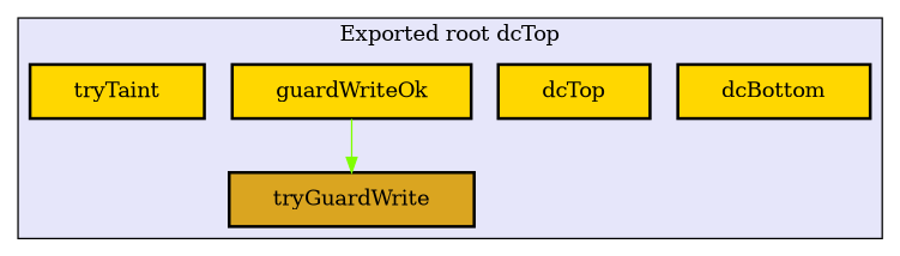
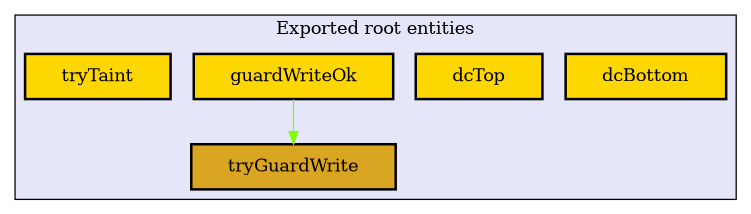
  digraph {
    node [fillcolor=gold margin="0.4,0.1" shape=box style="filled,bold"]
    n1 [label=dcBottom]
    n2 [label=dcTop]
    n3 [label=guardWriteOk]
    n4 [fillcolor=goldenrod label=tryGuardWrite]
    n5 [label=tryTaint]
    subgraph cluster_1 {
      fillcolor=lavender
-     label="Exported root dcTop"
+     label="Exported root entities"
      style=filled
      n1
      n2
      n3
      n4
      n5
    }
    n3 -> n4 [color=chartreuse penwidth=1]
  }
